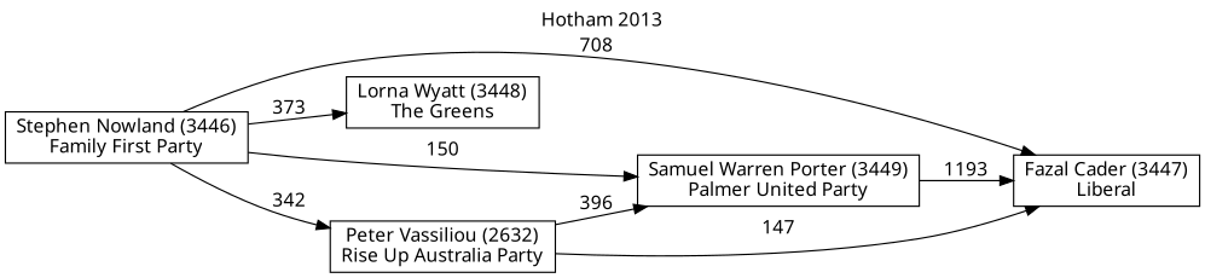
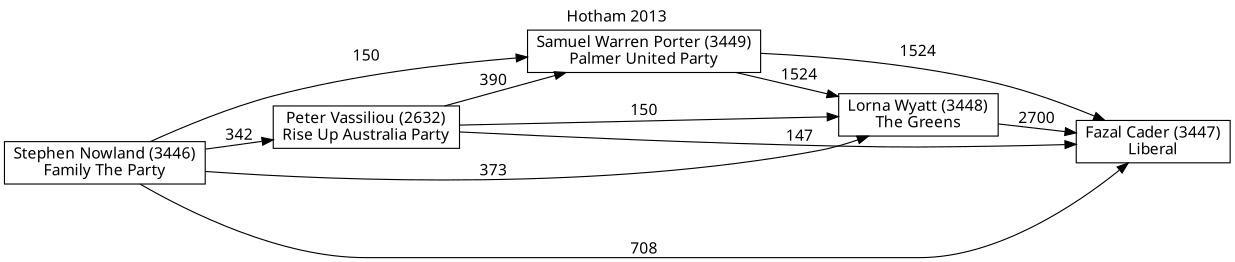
  digraph {
    fontname="Noto Sans"
    label="Hotham 2013"
    labelloc=t
    mclimit=10
    rankdir=LR
    node [fontname="Noto Sans" shape=box]
    edge [fontname="Noto Sans"]
    n1 [label="Fazal Cader (3447)\nLiberal"]
    n2 [label="Lorna Wyatt (3448)\nThe Greens"]
    n3 [label="Samuel Warren Porter (3449)\nPalmer United Party"]
-   n4 [label="Stephen Nowland (3446)\nFamily First Party"]
+   n4 [label="Stephen Nowland (3446)\nFamily The Party"]
    n5 [label="Peter Vassiliou (2632)\nRise Up Australia Party"]
-   n3 -> n1 [label=1193]
+   n2 -> n1 [label=2700]
+   n3 -> n1 [label=1524]
+   n3 -> n2 [label=1524]
    n4 -> n1 [label=708]
    n4 -> n2 [label=373]
    n4 -> n3 [label=150]
    n4 -> n5 [label=342]
    n5 -> n1 [label=147]
-   n5 -> n3 [label=396]
+   n5 -> n2 [label=150]
+   n5 -> n3 [label=390]
  }
